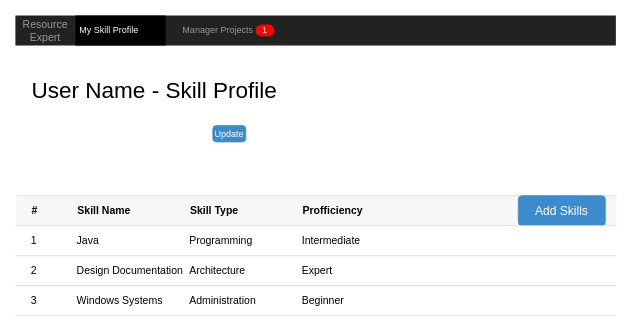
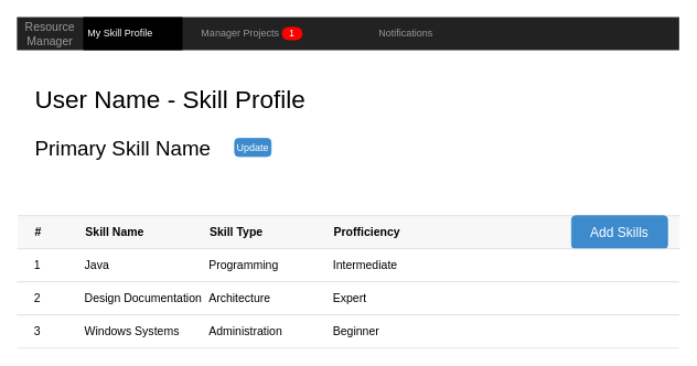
  <mxCell id="0" />
  <mxCell id="1" parent="0" />
  <mxCell id="2" value="" style="html=1;shadow=0;dashed=0;shape=mxgraph.bootstrap.rect;fillColor=#222222;strokeColor=none;whiteSpace=wrap;" vertex="1" parent="1"><mxGeometry x="20" y="20" width="800" height="40" as="geometry" /></mxCell>
- <mxCell id="3" value="Resource Expert" style="html=1;shadow=0;dashed=0;fillColor=none;strokeColor=none;shape=mxgraph.bootstrap.rect;fontColor=#999999;fontSize=14;whiteSpace=wrap;" vertex="1" parent="2"><mxGeometry width="80" height="40" as="geometry" /></mxCell>
+ <mxCell id="3" value="Resource Manager" style="html=1;shadow=0;dashed=0;fillColor=none;strokeColor=none;shape=mxgraph.bootstrap.rect;fontColor=#999999;fontSize=14;whiteSpace=wrap;" vertex="1" parent="2"><mxGeometry width="80" height="40" as="geometry" /></mxCell>
  <mxCell id="4" value="My Skill Profile" style="html=1;shadow=0;dashed=0;shape=mxgraph.bootstrap.rect;fillColor=#000000;strokeColor=none;fontColor=#ffffff;spacingRight=30;whiteSpace=wrap;" vertex="1" parent="2"><mxGeometry x="80" width="120" height="40" as="geometry" /></mxCell>
  <mxCell id="5" value="Manager Projects" style="html=1;shadow=0;dashed=0;fillColor=none;strokeColor=none;shape=mxgraph.bootstrap.rect;fontColor=#999999;spacingRight=30;whiteSpace=wrap;" vertex="1" parent="2"><mxGeometry x="220" width="130" height="40" as="geometry" /></mxCell>
  <mxCell id="6" value="1" style="html=1;shadow=0;dashed=0;shape=mxgraph.bootstrap.rrect;rSize=8;fillColor=#ff0000;strokeColor=none;fontColor=#ffffff;whiteSpace=wrap;" vertex="1" parent="5"><mxGeometry x="1" y="0.5" width="25" height="16" relative="1" as="geometry"><mxPoint x="-30" y="-8" as="offset" /></mxGeometry></mxCell>
+ <mxCell id="7" value="Notifications" style="html=1;shadow=0;dashed=0;fillColor=none;strokeColor=none;shape=mxgraph.bootstrap.rect;fontColor=#999999;whiteSpace=wrap;" vertex="1" parent="2"><mxGeometry x="435" width="70" height="40" as="geometry" /></mxCell>
  <mxCell id="8" value="User Name - Skill Profile" style="html=1;shadow=0;dashed=0;shape=mxgraph.bootstrap.rect;strokeColor=none;fillColor=none;fontSize=30;align=left;spacingLeft=10;" vertex="1" parent="1"><mxGeometry x="30" y="100" width="370" height="40" as="geometry" /></mxCell>
+ <mxCell id="9" value="Primary Skill Name" style="html=1;shadow=0;dashed=0;shape=mxgraph.bootstrap.rect;strokeColor=none;fillColor=none;fontSize=25;align=left;spacingLeft=10;" vertex="1" parent="1"><mxGeometry x="30" y="160" width="250" height="35" as="geometry" /></mxCell>
  <mxCell id="10" value="Update" style="html=1;shadow=0;dashed=0;shape=mxgraph.bootstrap.rrect;rSize=5;fillColor=#3D8BCD;align=center;strokeColor=#3D8BCD;fontColor=#ffffff;fontSize=12;whiteSpace=wrap;" vertex="1" parent="1"><mxGeometry x="283" y="166.5" width="44" height="22" as="geometry" /></mxCell>
  <mxCell id="11" value="" style="html=1;shadow=0;dashed=0;shape=partialRectangle;top=0;bottom=0;right=0;left=0;strokeColor=#dddddd;fillColor=#ffffff;" vertex="1" parent="1"><mxGeometry x="20" y="260" width="800" height="160" as="geometry" /></mxCell>
  <mxCell id="12" value="" style="html=1;shadow=0;dashed=0;shape=mxgraph.bootstrap.horLines;strokeColor=inherit;fillColor=#000000;fillOpacity=3;resizeWidth=1;" vertex="1" parent="11"><mxGeometry width="800" height="40" relative="1" as="geometry"><mxPoint x="1" as="offset" /></mxGeometry></mxCell>
  <mxCell id="13" value="#" style="html=1;shadow=0;dashed=0;shape=mxgraph.bootstrap.rect;strokeColor=none;fillColor=none;fontSize=14;fontStyle=1;whiteSpace=wrap;resizeHeight=1;" vertex="1" parent="12"><mxGeometry width="50" height="40" relative="1" as="geometry" /></mxCell>
  <mxCell id="14" value="Skill Name" style="html=1;shadow=0;dashed=0;shape=mxgraph.bootstrap.rect;strokeColor=none;fillColor=none;fontSize=14;fontStyle=1;align=left;whiteSpace=wrap;resizeHeight=1;" vertex="1" parent="12"><mxGeometry width="150" height="40" relative="1" as="geometry"><mxPoint x="80" as="offset" /></mxGeometry></mxCell>
  <mxCell id="15" value="Skill Type" style="html=1;shadow=0;dashed=0;shape=mxgraph.bootstrap.rect;strokeColor=none;fillColor=none;fontSize=14;fontStyle=1;align=left;whiteSpace=wrap;resizeHeight=1;" vertex="1" parent="12"><mxGeometry width="150" height="40" relative="1" as="geometry"><mxPoint x="230" as="offset" /></mxGeometry></mxCell>
  <mxCell id="16" value="Profficiency" style="html=1;shadow=0;dashed=0;shape=mxgraph.bootstrap.rect;strokeColor=none;fillColor=none;fontSize=14;fontStyle=1;align=left;whiteSpace=wrap;resizeHeight=1;" vertex="1" parent="12"><mxGeometry width="150" height="40" relative="1" as="geometry"><mxPoint x="380" as="offset" /></mxGeometry></mxCell>
  <mxCell id="17" value="Add Skills" style="html=1;shadow=0;dashed=0;shape=mxgraph.bootstrap.rrect;rSize=5;fillColor=#3D8BCD;align=center;strokeColor=#3D8BCD;fontColor=#ffffff;fontSize=16;whiteSpace=wrap;" vertex="1" parent="12"><mxGeometry x="669" width="116" height="40" as="geometry" /></mxCell>
  <mxCell id="18" value="" style="strokeColor=inherit;fillColor=inherit;gradientColor=inherit;html=1;shadow=0;dashed=0;shape=mxgraph.bootstrap.horLines;resizeWidth=1;" vertex="1" parent="11"><mxGeometry width="800" height="40" relative="1" as="geometry"><mxPoint y="40" as="offset" /></mxGeometry></mxCell>
  <mxCell id="19" value="1" style="html=1;shadow=0;dashed=0;shape=mxgraph.bootstrap.rect;strokeColor=none;fillColor=none;fontSize=14;whiteSpace=wrap;resizeHeight=1;" vertex="1" parent="18"><mxGeometry width="50" height="40" relative="1" as="geometry" /></mxCell>
  <mxCell id="20" value="Java" style="html=1;shadow=0;dashed=0;shape=mxgraph.bootstrap.rect;strokeColor=none;fillColor=none;fontSize=14;align=left;whiteSpace=wrap;resizeHeight=1;" vertex="1" parent="18"><mxGeometry width="150" height="40" relative="1" as="geometry"><mxPoint x="80" as="offset" /></mxGeometry></mxCell>
  <mxCell id="21" value="Programming" style="html=1;shadow=0;dashed=0;shape=mxgraph.bootstrap.rect;strokeColor=none;fillColor=none;fontSize=14;align=left;whiteSpace=wrap;resizeHeight=1;" vertex="1" parent="18"><mxGeometry width="150" height="40" relative="1" as="geometry"><mxPoint x="230" as="offset" /></mxGeometry></mxCell>
  <mxCell id="22" value="Intermediate" style="html=1;shadow=0;dashed=0;shape=mxgraph.bootstrap.rect;strokeColor=none;fillColor=none;fontSize=14;align=left;whiteSpace=wrap;resizeHeight=1;" vertex="1" parent="18"><mxGeometry width="150" height="40" relative="1" as="geometry"><mxPoint x="380" as="offset" /></mxGeometry></mxCell>
  <mxCell id="23" value="" style="strokeColor=inherit;fillColor=inherit;gradientColor=inherit;html=1;shadow=0;dashed=0;shape=mxgraph.bootstrap.horLines;resizeWidth=1;" vertex="1" parent="11"><mxGeometry width="800" height="40" relative="1" as="geometry"><mxPoint y="80" as="offset" /></mxGeometry></mxCell>
  <mxCell id="24" value="2" style="html=1;shadow=0;dashed=0;shape=mxgraph.bootstrap.rect;strokeColor=none;fillColor=none;fontSize=14;whiteSpace=wrap;resizeHeight=1;" vertex="1" parent="23"><mxGeometry width="50" height="40" relative="1" as="geometry" /></mxCell>
  <mxCell id="25" value="Design Documentation" style="html=1;shadow=0;dashed=0;shape=mxgraph.bootstrap.rect;strokeColor=none;fillColor=none;fontSize=14;align=left;whiteSpace=wrap;resizeHeight=1;" vertex="1" parent="23"><mxGeometry width="150" height="40" relative="1" as="geometry"><mxPoint x="80" as="offset" /></mxGeometry></mxCell>
  <mxCell id="26" value="Architecture" style="html=1;shadow=0;dashed=0;shape=mxgraph.bootstrap.rect;strokeColor=none;fillColor=none;fontSize=14;align=left;whiteSpace=wrap;resizeHeight=1;" vertex="1" parent="23"><mxGeometry width="150" height="40" relative="1" as="geometry"><mxPoint x="230" as="offset" /></mxGeometry></mxCell>
  <mxCell id="27" value="Expert" style="html=1;shadow=0;dashed=0;shape=mxgraph.bootstrap.rect;strokeColor=none;fillColor=none;fontSize=14;align=left;whiteSpace=wrap;resizeHeight=1;" vertex="1" parent="23"><mxGeometry width="150" height="40" relative="1" as="geometry"><mxPoint x="380" as="offset" /></mxGeometry></mxCell>
  <mxCell id="28" value="" style="strokeColor=inherit;fillColor=inherit;gradientColor=inherit;html=1;shadow=0;dashed=0;shape=mxgraph.bootstrap.horLines;resizeWidth=1;" vertex="1" parent="11"><mxGeometry width="800" height="40" relative="1" as="geometry"><mxPoint y="120" as="offset" /></mxGeometry></mxCell>
  <mxCell id="29" value="3" style="html=1;shadow=0;dashed=0;shape=mxgraph.bootstrap.rect;strokeColor=none;fillColor=none;fontSize=14;whiteSpace=wrap;resizeHeight=1;" vertex="1" parent="28"><mxGeometry width="50" height="40" relative="1" as="geometry" /></mxCell>
  <mxCell id="30" value="Windows Systems" style="html=1;shadow=0;dashed=0;shape=mxgraph.bootstrap.rect;strokeColor=none;fillColor=none;fontSize=14;align=left;whiteSpace=wrap;resizeHeight=1;" vertex="1" parent="28"><mxGeometry width="150" height="40" relative="1" as="geometry"><mxPoint x="80" as="offset" /></mxGeometry></mxCell>
  <mxCell id="31" value="Administration" style="html=1;shadow=0;dashed=0;shape=mxgraph.bootstrap.rect;strokeColor=none;fillColor=none;fontSize=14;align=left;whiteSpace=wrap;resizeHeight=1;" vertex="1" parent="28"><mxGeometry width="150" height="40" relative="1" as="geometry"><mxPoint x="230" as="offset" /></mxGeometry></mxCell>
  <mxCell id="32" value="Beginner" style="html=1;shadow=0;dashed=0;shape=mxgraph.bootstrap.rect;strokeColor=none;fillColor=none;fontSize=14;align=left;whiteSpace=wrap;resizeHeight=1;" vertex="1" parent="28"><mxGeometry width="150" height="40" relative="1" as="geometry"><mxPoint x="380" as="offset" /></mxGeometry></mxCell>
